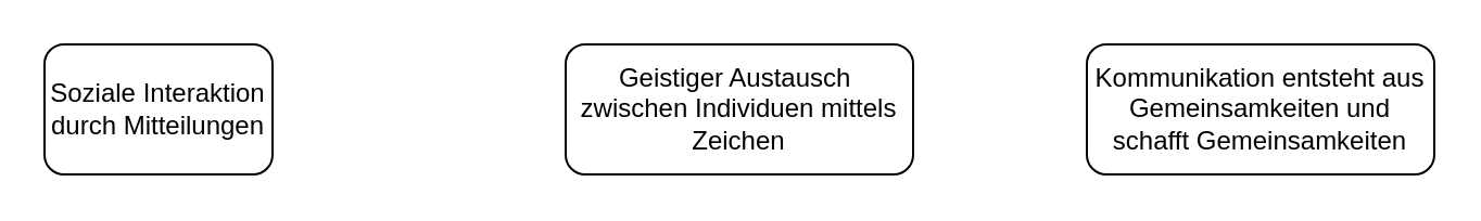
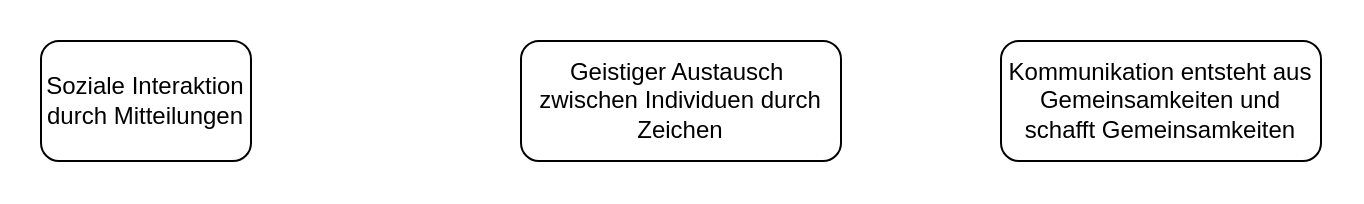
  <mxCell id="0" />
  <mxCell id="1" parent="0" />
  <mxCell id="2" value="Soziale Interaktion durch Mitteilungen" style="rounded=1;whiteSpace=wrap;html=1;" vertex="1" parent="1"><mxGeometry x="20" y="20" width="105" height="60" as="geometry" /></mxCell>
- <mxCell id="3" value="Geistiger Austausch&amp;nbsp; zwischen Individuen mittels Zeichen" style="rounded=1;whiteSpace=wrap;html=1;" vertex="1" parent="1"><mxGeometry x="260" y="20" width="160" height="60" as="geometry" /></mxCell>
+ <mxCell id="3" value="Geistiger Austausch&amp;nbsp; zwischen Individuen durch Zeichen" style="rounded=1;whiteSpace=wrap;html=1;" vertex="1" parent="1"><mxGeometry x="260" y="20" width="160" height="60" as="geometry" /></mxCell>
  <mxCell id="4" value="Kommunikation entsteht aus Gemeinsamkeiten und schafft Gemeinsamkeiten" style="rounded=1;whiteSpace=wrap;html=1;" vertex="1" parent="1"><mxGeometry x="500" y="20" width="160" height="60" as="geometry" /></mxCell>
